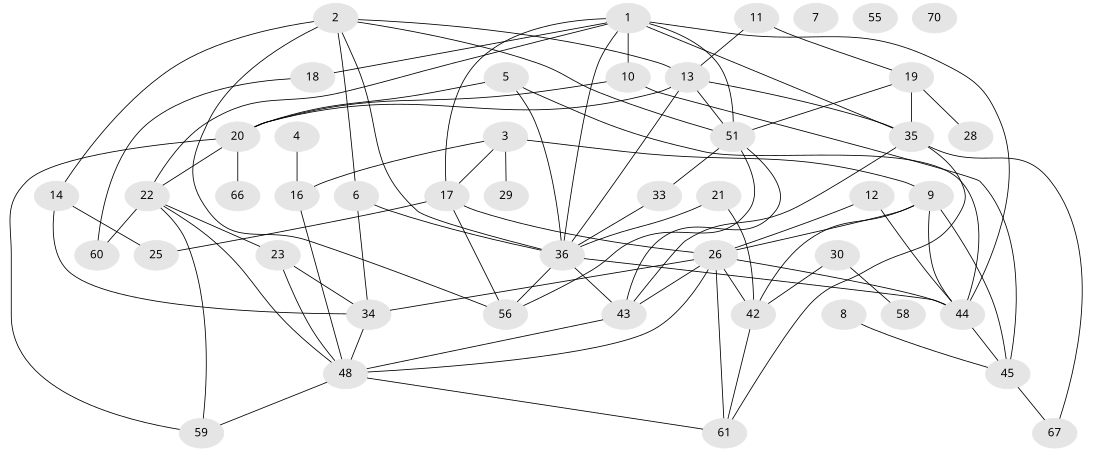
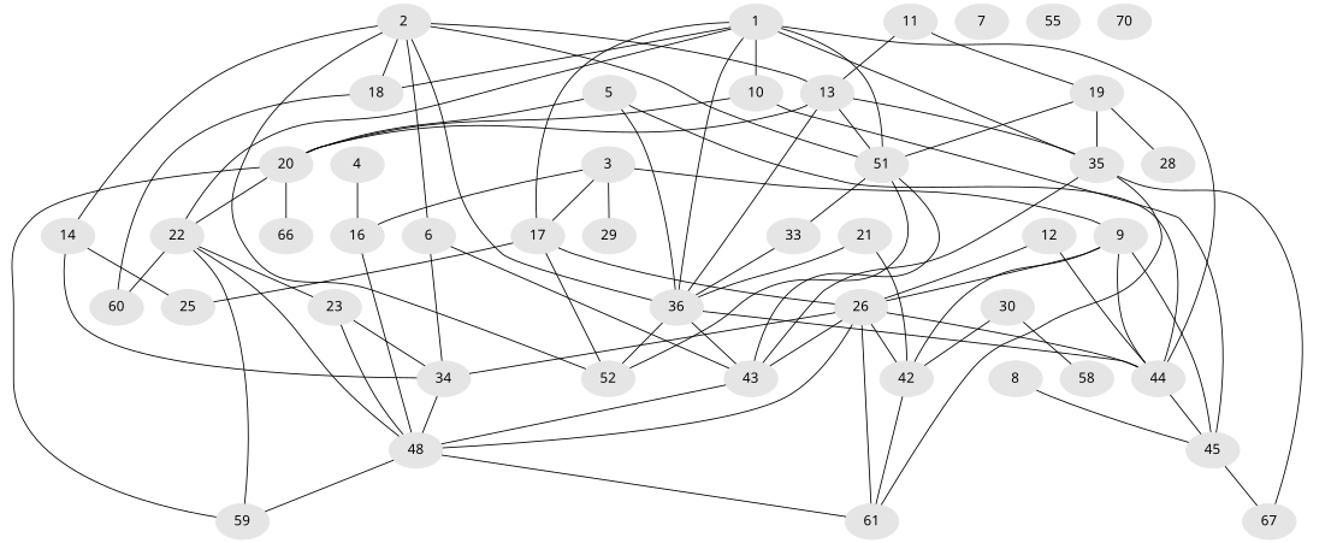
  graph {
    fontname="Noto Sans"
    node [color=gray90 fontname="Noto Sans" style=filled]
    edge [fontname="Noto Sans"]
    1 [super="+24"]
    10 [super="+57"]
    17 [super="+56"]
    18 [super="+32"]
    22 [super="+37"]
    n6 [label=51 super="+39"]
    35 [super="+53"]
    36 [super="+40"]
    44 [super="+54"]
    20 [super="+46"]
    45 [super="+51"]
-   52 [label=56]
+   52
    26 [super="+49"]
    25 [super="+27"]
    60
    48 [super="+63"]
    59
    23 [super="+64"]
    43 [super="+65"]
    33
    67
    61
    2 [super="+41"]
    6
    13 [super="+62"]
    14 [super="+69"]
    34 [super="+50"]
    3 [super="+68"]
    9 [super="+15"]
    16
    29
    42 [super="+71"]
    4
    66
    5
    7
    8
    11
    19 [super="+47"]
    28 [super="+38"]
    12
    21
    30
    58
    55
    70
    1 -- 10 [weight=2]
    1 -- 17
    1 -- 18
    1 -- 22
    1 -- n6
    1 -- 35
    1 -- 36
    1 -- 44
    10 -- 20
    10 -- 45
    17 -- 52
    17 -- 26
    17 -- 25
    18 -- 60
    22 -- 60
    22 -- 48
    22 -- 59
    22 -- 23
    n6 -- 52
    n6 -- 43
    n6 -- 33
    35 -- 43
    35 -- 67
    35 -- 61
    36 -- 44
    36 -- 52
    36 -- 43
    44 -- 45
    20 -- 22
    20 -- 59
    20 -- 66
    45 -- 67
    26 -- 44
    26 -- 48
    26 -- 43
    26 -- 61
    26 -- 34
    26 -- 42
    48 -- 59
    48 -- 61
    23 -- 48
    23 -- 34
    43 -- 48
    33 -- 36
+   2 -- 18 [weight=2]
    2 -- n6
    2 -- 36
    2 -- 52
    2 -- 6
    2 -- 13
    2 -- 14
-   6 -- 36
+   6 -- 43
    6 -- 34
    13 -- n6
    13 -- 35
    13 -- 36
    13 -- 20
    14 -- 25
    14 -- 34
    34 -- 48
    3 -- 17
    3 -- 9
    3 -- 16
    3 -- 29
    9 -- 44
    9 -- 45
    9 -- 26
    9 -- 42 [weight=2]
    16 -- 48
    42 -- 61
    4 -- 16
    5 -- 36
    5 -- 44
    5 -- 20
    8 -- 45
    11 -- 13
    11 -- 19
    19 -- n6
    19 -- 35 [weight=2]
    19 -- 28
    12 -- 44
    12 -- 26
    21 -- 36
    21 -- 42
    30 -- 42
    30 -- 58
  }
